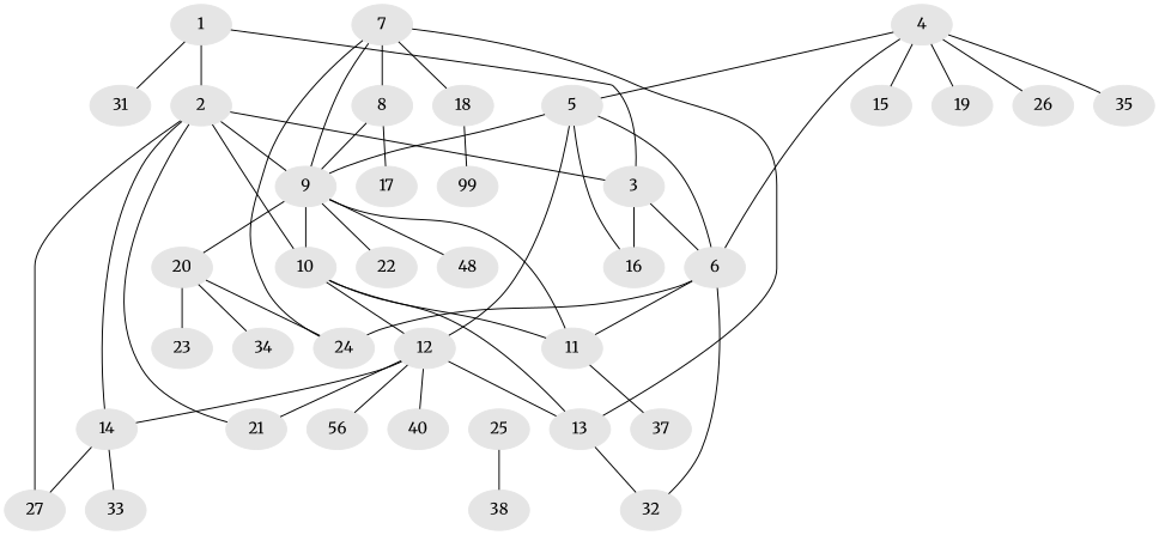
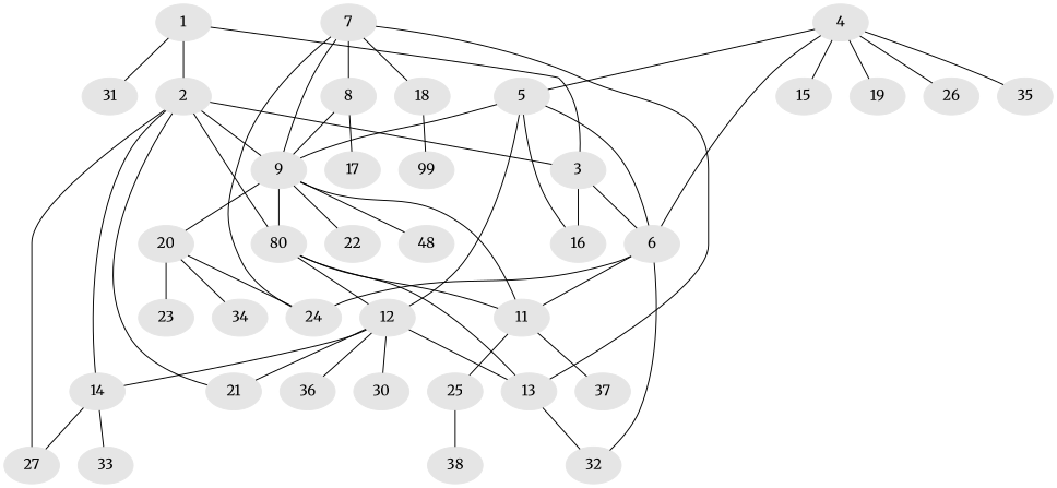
  graph {
    fontname=Merriweather
    node [color=gray90 fontname=Merriweather style=filled]
    edge [fontname=Merriweather weight=1.0]
    1
    2
    3
    31
    9
-   10
+   10 [label=80]
    14
    21
    27
    6
    16
    11
    20
    22
    n15 [label=48]
    12
    13
    33
    24
    32
    4
    5
    15
    19
    26
    35
-   30 [label=40]
-   36 [label=56]
+   30
+   36
    25
    37
    7
    8
    18
    17
    n35 [label=99]
    23
    34
    38
    1 -- 2
    1 -- 3
    1 -- 31
    2 -- 3
    2 -- 9 [weight=4.0]
    2 -- 10
    2 -- 14
    2 -- 21
    2 -- 27
    3 -- 6
    3 -- 16 [weight=3.0]
    9 -- 10 [weight=2.0]
    9 -- 11
    9 -- 20
    9 -- 22
    9 -- n15
    10 -- 11
    10 -- 12
    10 -- 13 [weight=2.0]
    14 -- 27
    14 -- 33
    6 -- 11
    6 -- 24 [weight=2.0]
    6 -- 32
+   11 -- 25
    11 -- 37
    20 -- 24
    20 -- 23
    20 -- 34
    12 -- 14
    12 -- 21 [weight=2.0]
    12 -- 13
    12 -- 30
    12 -- 36
    13 -- 32
    4 -- 6
    4 -- 5
    4 -- 15
    4 -- 19
    4 -- 26
    4 -- 35
    5 -- 9
    5 -- 6
    5 -- 16
    5 -- 12
    25 -- 38
    7 -- 9
    7 -- 13
    7 -- 24
    7 -- 8
    7 -- 18
    8 -- 9
    8 -- 17
    18 -- n35
  }
